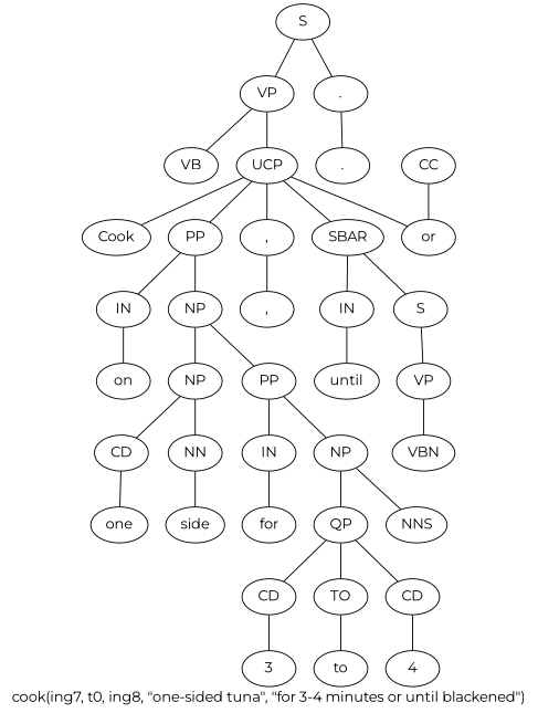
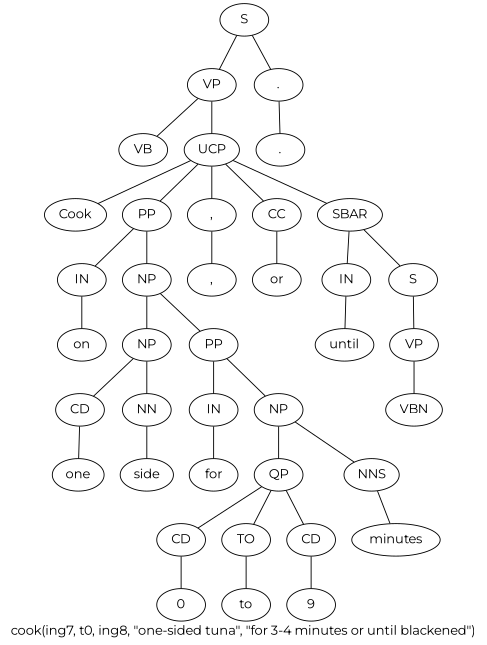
  graph {
    fontname=Montserrat
    label="cook(ing7, t0, ing8, \"one-sided tuna\", \"for 3-4 minutes or until blackened\")"
    node [fontname=Montserrat]
    edge [fontname=Montserrat]
    n1 [label=S]
    n2 [label=VP]
    n3 [label="."]
    n4 [label=VB]
    n5 [label=UCP]
    n6 [label="."]
    n7 [label=Cook]
    n8 [label=PP]
    n9 [label=","]
    n10 [label=CC]
    n11 [label=SBAR]
    n12 [label=IN]
    n13 [label=NP]
    n14 [label=","]
    n15 [label=or]
    n16 [label=IN]
    n17 [label=S]
    n18 [label=on]
    n19 [label=NP]
    n20 [label=PP]
    n21 [label=CD]
    n22 [label=NN]
    n23 [label=IN]
    n24 [label=NP]
    n25 [label=one]
    n26 [label=side]
    n27 [label=for]
    n28 [label=QP]
    n29 [label=NNS]
    n30 [label=CD]
    n31 [label=TO]
    n32 [label=CD]
-   n34 [label=3]
+   n33 [label=minutes]
+   n34 [label=0]
    n35 [label=to]
-   n36 [label=4]
+   n36 [label=9]
    n37 [label=until]
    n38 [label=VP]
    n39 [label=VBN]
    n1 -- n2
    n1 -- n3
    n2 -- n4
    n2 -- n5
    n3 -- n6
    n5 -- n7
    n5 -- n8
    n5 -- n9
-   n5 -- n15
+   n5 -- n10
    n5 -- n11
    n8 -- n12
    n8 -- n13
    n9 -- n14
    n10 -- n15
    n11 -- n16
    n11 -- n17
    n12 -- n18
    n13 -- n19
    n13 -- n20
    n16 -- n37
    n17 -- n38
    n19 -- n21
    n19 -- n22
    n20 -- n23
    n20 -- n24
    n21 -- n25
    n22 -- n26
    n23 -- n27
    n24 -- n28
    n24 -- n29
    n28 -- n30
    n28 -- n31
    n28 -- n32
+   n29 -- n33
    n30 -- n34
    n31 -- n35
    n32 -- n36
    n38 -- n39
  }
